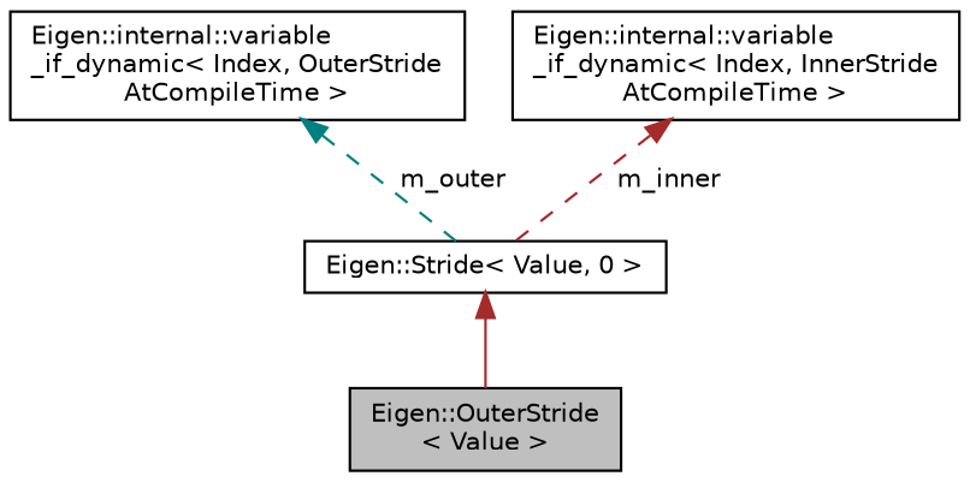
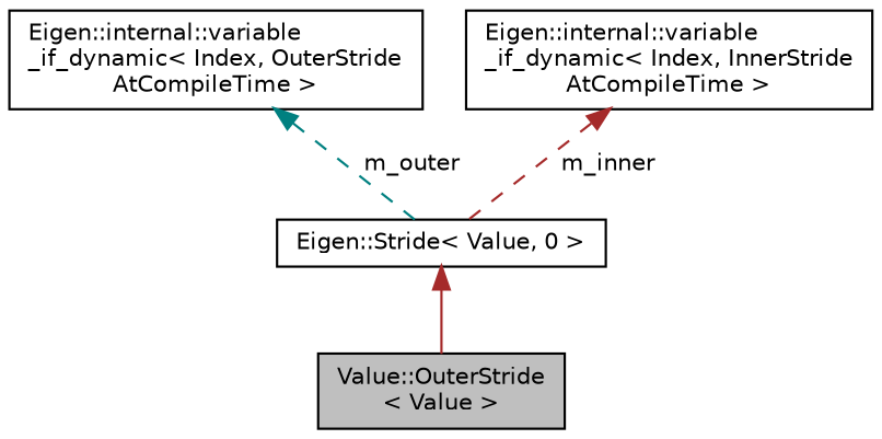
  digraph {
    rankdir=TB
    node [color=black fillcolor=white fontname=Helvetica fontsize=10 shape=record style=filled]
    edge [color=brown dir=back fontname=Helvetica fontsize=10 labelfontname=Helvetica labelfontsize=10 style=dashed]
-   n1 [fillcolor=grey75 fontcolor=black height=0.2 label="Eigen::OuterStride\l\< Value \>" width=0.4]
+   n1 [fillcolor=grey75 fontcolor=black height=0.2 label="Value::OuterStride\l\< Value \>" width=0.4]
    n2 [height=0.2 label="Eigen::Stride\< Value, 0 \>" width=0.4]
    n3 [height=0.2 label="Eigen::internal::variable\l_if_dynamic\< Index, OuterStride\lAtCompileTime \>" width=0.4]
    n4 [height=0.2 label="Eigen::internal::variable\l_if_dynamic\< Index, InnerStride\lAtCompileTime \>" width=0.4]
    n2 -> n1 [style=solid]
    n3 -> n2 [color=teal label=" m_outer"]
    n4 -> n2 [label=" m_inner"]
  }
